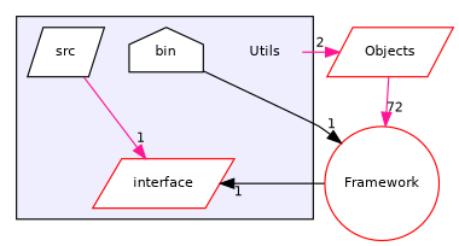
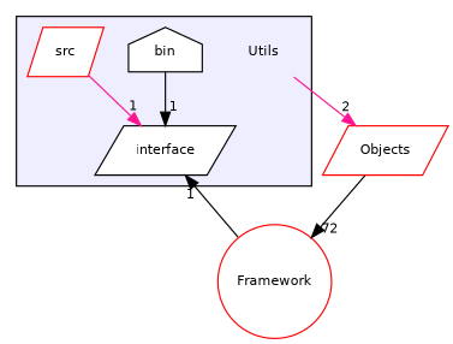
  digraph {
    compound=true
    node [fontname=Helvetica fontsize=10 shape=parallelogram color=black fillcolor=white style=filled]
    edge [color=deeppink headlabel=1 labeldistance=1.5 labelfontname=Helvetica labelfontsize=10]
    n1 [label=Utils shape=plaintext color="" fillcolor="" style=""]
    n2 [label=bin shape=house]
-   n3 [color=red label=interface]
-   n4 [label=src]
+   n3 [label=interface]
+   n4 [color=red label=src]
    n5 [color=red label=Objects]
    n6 [color=red label=Framework shape=circle]
    subgraph cluster_1 {
      bgcolor="#eeeeff"
      pencolor=black
      n1
      n2
      n3
      n4
    }
    n1 -> n5 [headlabel=2]
-   n2 -> n6 [color=black]
+   n2 -> n3 [color=black]
    n4 -> n3
-   n5 -> n6 [headlabel=72]
+   n5 -> n6 [color=black headlabel=72]
    n6 -> n3 [color=black]
  }
